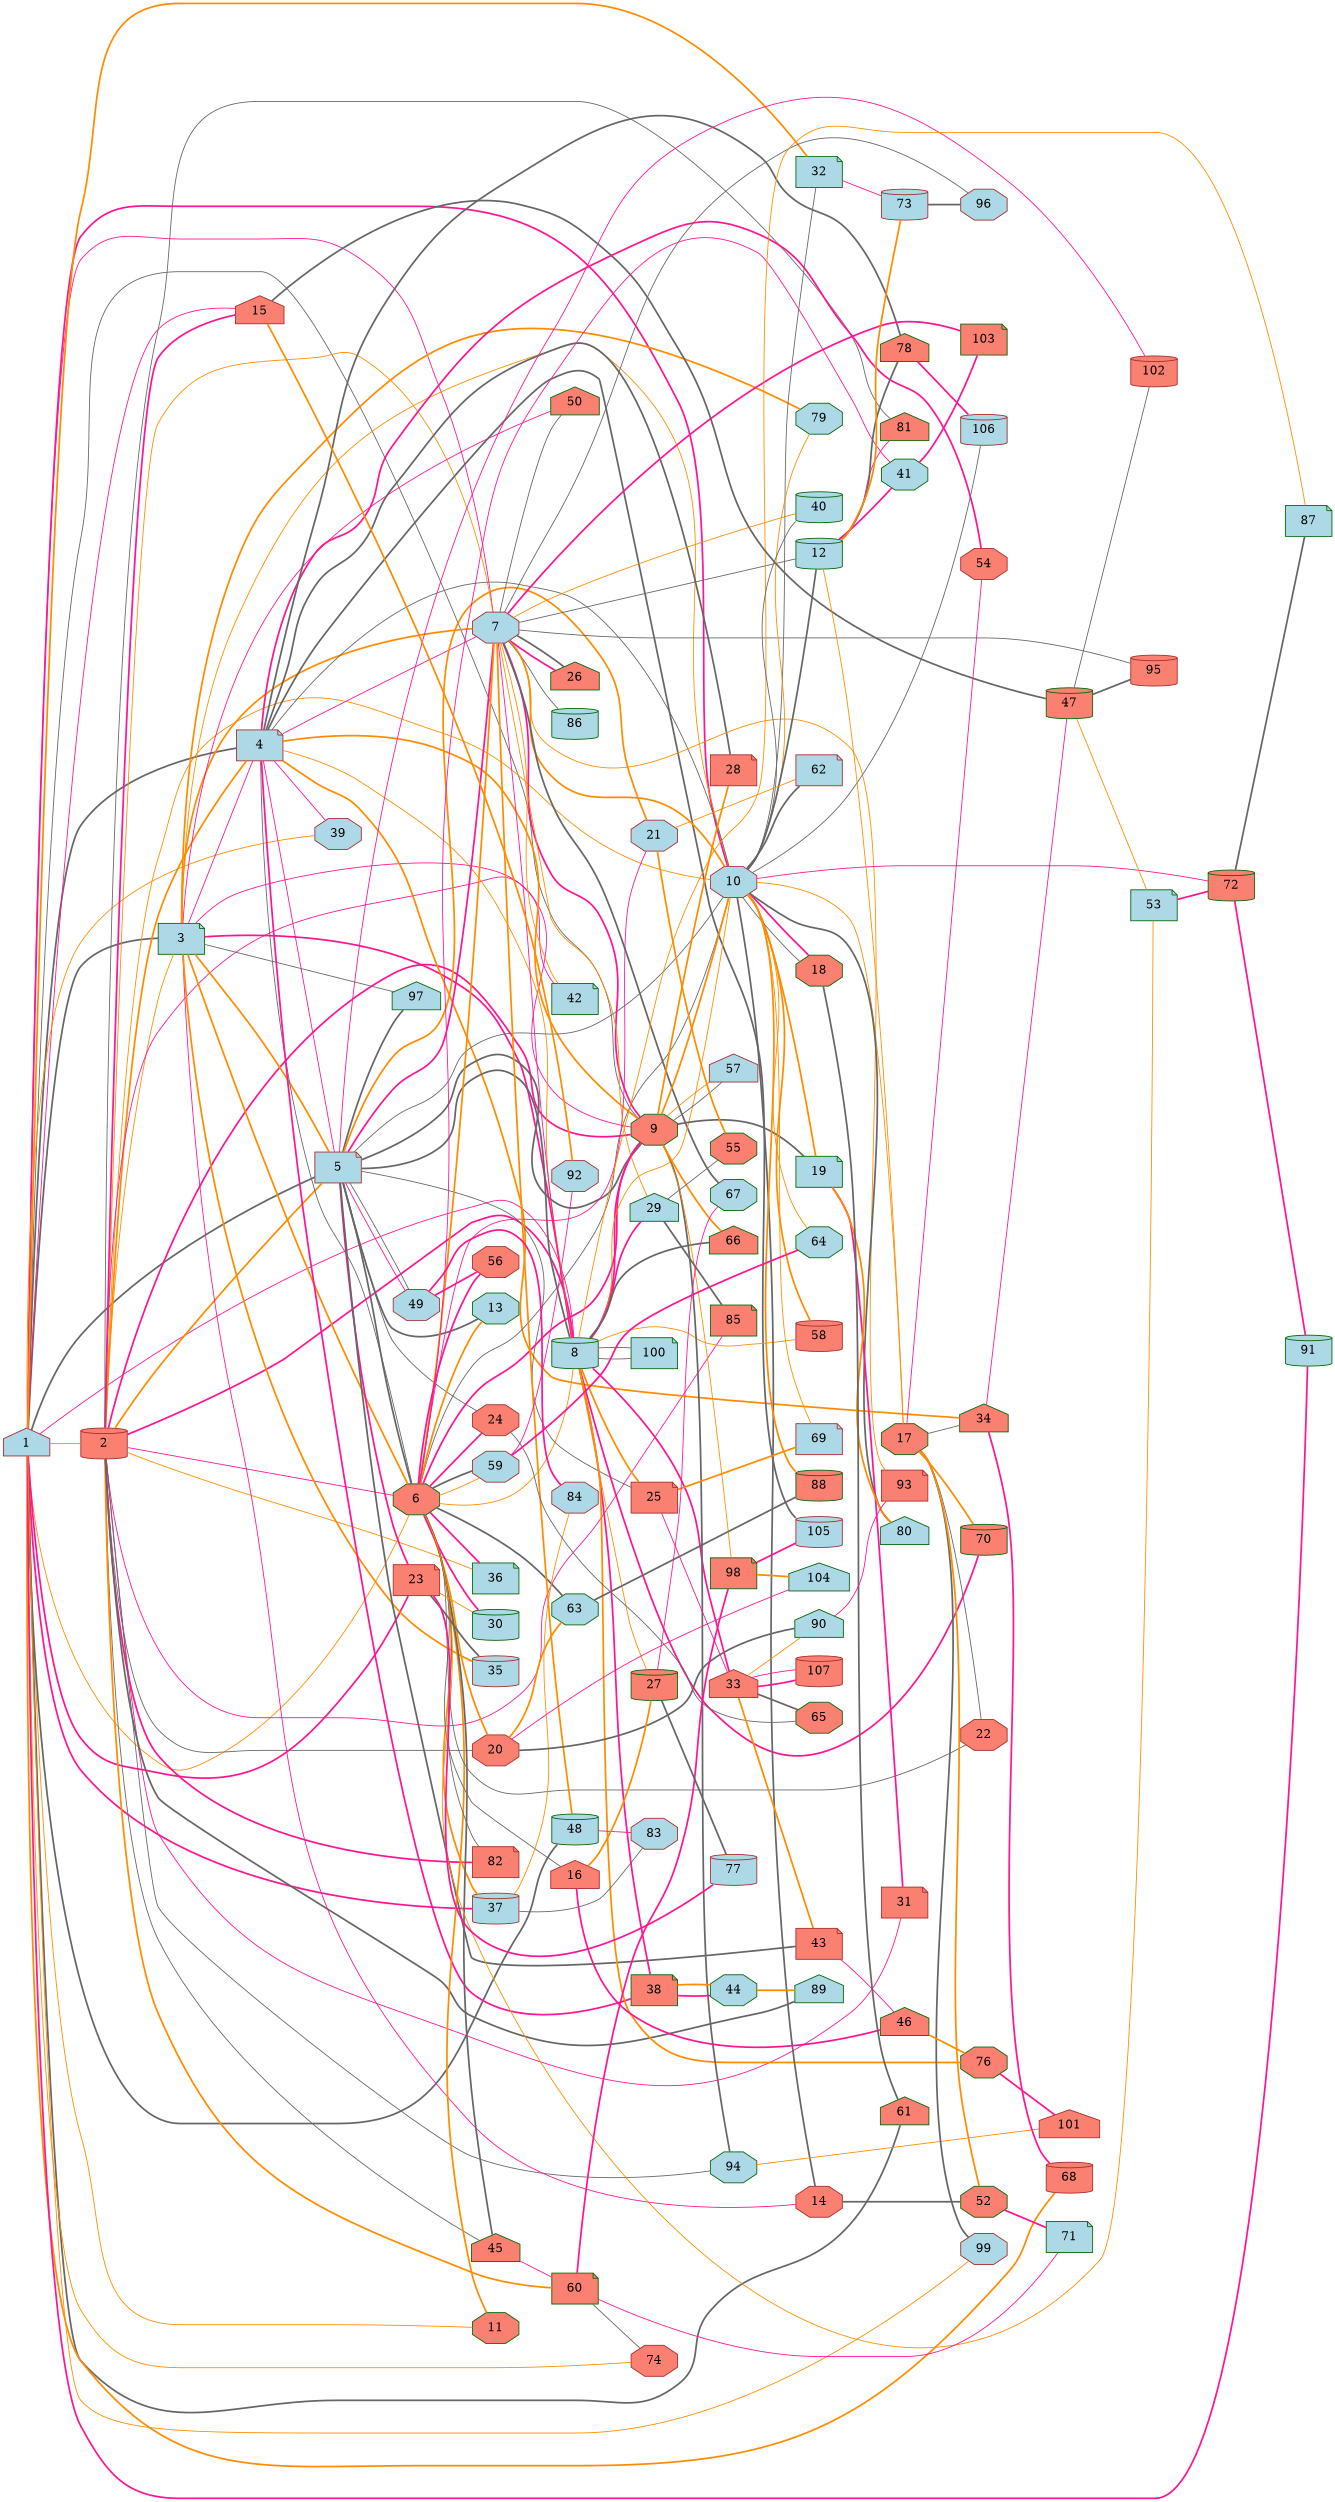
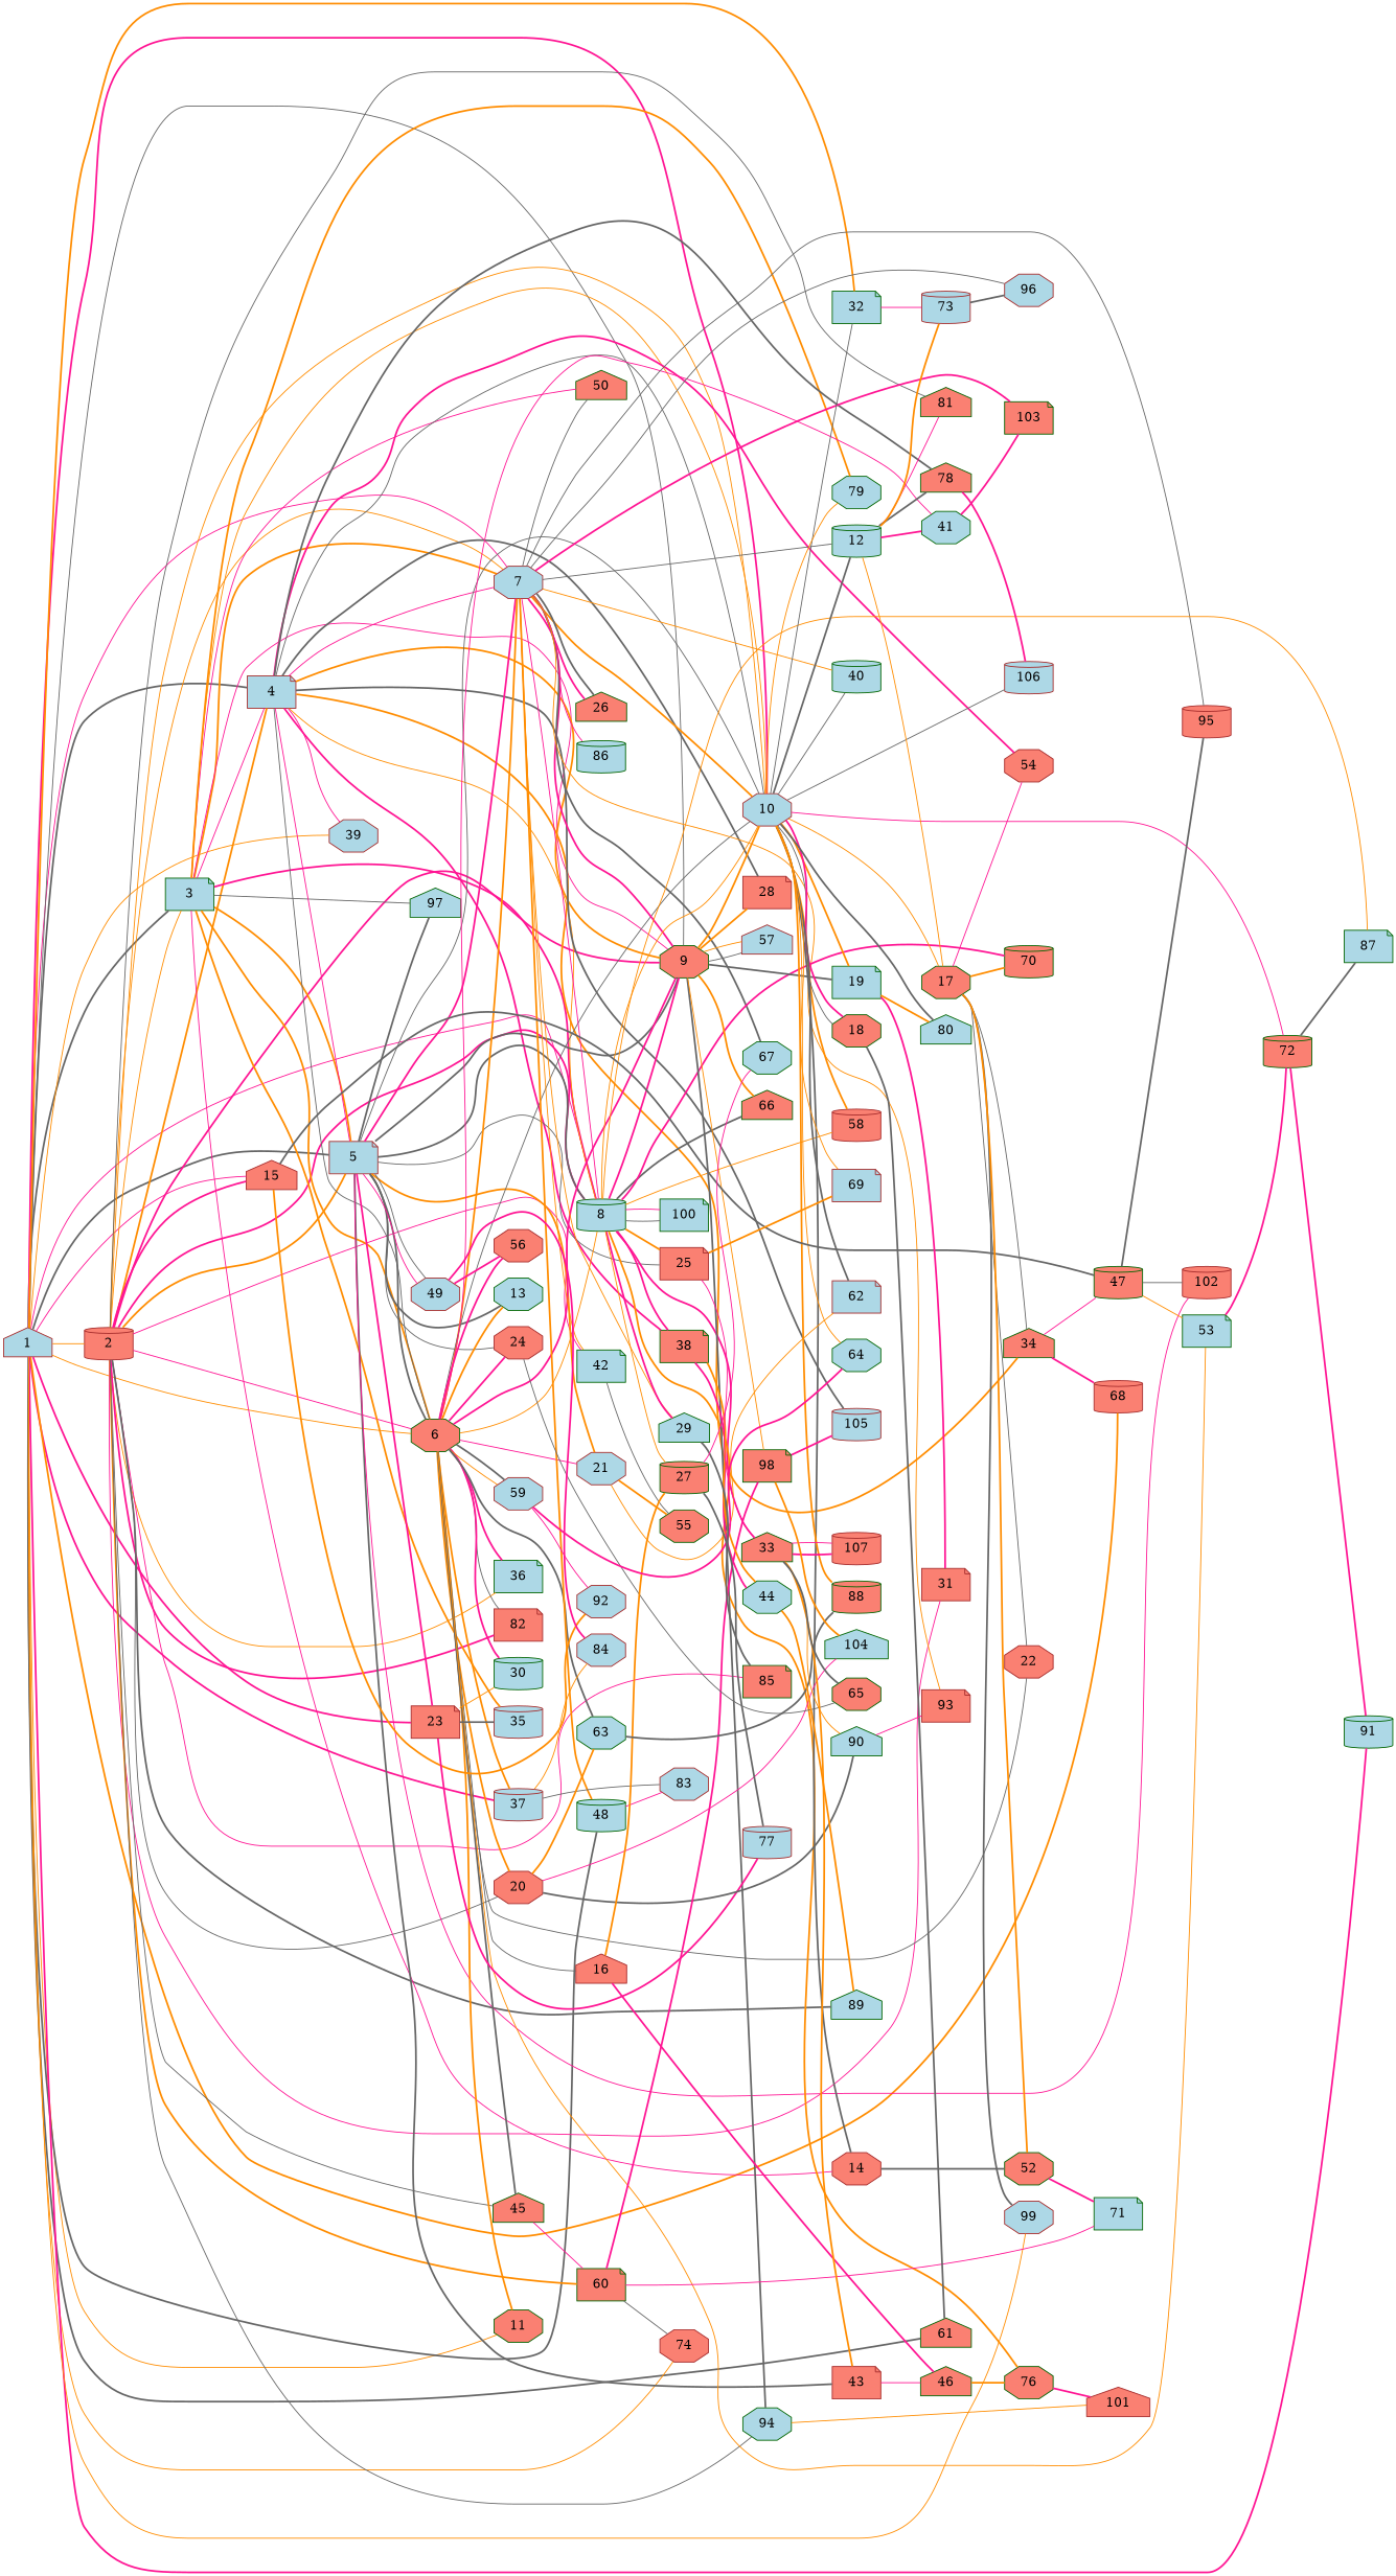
  graph {
    rankdir=LR
    node [color=darkgreen fillcolor=lightblue shape=octagon style=filled]
    edge [color=deeppink style=bold]
    1 [color=brown shape=house]
    2 [color=brown fillcolor=salmon shape=cylinder]
    3 [shape=note]
    4 [color=brown shape=note]
    5 [color=brown shape=note]
    6 [fillcolor=salmon]
    7 [color=brown]
    8 [shape=cylinder]
    9 [fillcolor=salmon]
    10 [color=brown]
    11 [fillcolor=salmon]
    15 [color=brown fillcolor=salmon shape=house]
    23 [color=brown fillcolor=salmon shape=note]
    32 [shape=note]
    37 [color=brown shape=cylinder]
    39 [color=brown]
    48 [shape=cylinder]
    61 [fillcolor=salmon shape=house]
    68 [color=brown fillcolor=salmon shape=cylinder]
    74 [color=brown fillcolor=salmon]
    91 [shape=cylinder]
    99 [color=brown]
    20 [color=brown fillcolor=salmon]
    31 [color=brown fillcolor=salmon shape=note]
    36 [shape=note]
    42 [shape=note]
    45 [fillcolor=salmon shape=house]
    60 [fillcolor=salmon shape=note]
    81 [fillcolor=salmon shape=house]
    82 [color=brown fillcolor=salmon shape=note]
    85 [fillcolor=salmon shape=note]
    89 [shape=house]
    94
    14 [color=brown fillcolor=salmon]
    35 [color=brown shape=cylinder]
    50 [fillcolor=salmon shape=house]
    79
    97 [shape=house]
    28 [color=brown fillcolor=salmon shape=note]
    34 [fillcolor=salmon shape=house]
    38 [fillcolor=salmon shape=note]
    54 [color=brown fillcolor=salmon]
    78 [fillcolor=salmon shape=house]
    105 [color=brown shape=cylinder]
    13
    21 [color=brown]
    24 [color=brown fillcolor=salmon]
    25 [color=brown fillcolor=salmon shape=note]
    43 [color=brown fillcolor=salmon shape=note]
    49 [color=brown]
    102 [color=brown fillcolor=salmon shape=cylinder]
    16 [color=brown fillcolor=salmon shape=house]
    22 [color=brown fillcolor=salmon]
    30 [shape=cylinder]
    41
    53 [shape=note]
    56 [color=brown fillcolor=salmon]
    59 [color=brown]
    63
    12 [shape=cylinder]
    26 [fillcolor=salmon shape=house]
    29 [shape=house]
    40 [shape=cylinder]
    67
    86 [shape=cylinder]
    93 [color=brown fillcolor=salmon shape=note]
    95 [color=brown fillcolor=salmon shape=cylinder]
    96 [color=brown]
    103 [fillcolor=salmon shape=note]
    27 [fillcolor=salmon shape=cylinder]
-   33 [color=brown fillcolor=salmon shape=house]
+   33 [fillcolor=salmon shape=house]
    58 [color=brown fillcolor=salmon shape=cylinder]
    66 [fillcolor=salmon shape=house]
    70 [fillcolor=salmon shape=cylinder]
    76 [fillcolor=salmon]
    87 [shape=note]
    100 [shape=note]
    19 [shape=note]
    57 [color=brown shape=house]
    98 [fillcolor=salmon shape=note]
    17 [fillcolor=salmon]
    18 [fillcolor=salmon]
    62 [color=brown shape=note]
    64
    69 [color=brown shape=note]
    72 [fillcolor=salmon shape=cylinder]
    80 [shape=house]
    88 [fillcolor=salmon shape=cylinder]
    106 [color=brown shape=cylinder]
    47 [fillcolor=salmon shape=cylinder]
    92 [color=brown]
    77 [color=brown shape=cylinder]
    73 [color=brown shape=cylinder]
    83 [color=brown]
    84 [color=brown]
    90 [shape=house]
    104 [shape=house]
    55 [fillcolor=salmon]
    71 [shape=note]
    101 [color=brown fillcolor=salmon shape=house]
    52 [fillcolor=salmon]
    44
    65 [fillcolor=salmon]
    46 [fillcolor=salmon shape=house]
    107 [color=brown fillcolor=salmon shape=cylinder]
    1 -- 2 [color=darkorange style=solid]
    1 -- 3 [color=gray40]
    1 -- 4 [color=gray40]
    1 -- 5 [color=gray40]
    1 -- 6 [color=darkorange style=solid]
    1 -- 7 [style=solid]
    1 -- 8 [style=solid]
    1 -- 9 [color=gray40 style=solid]
    1 -- 10
    1 -- 11 [color=darkorange style=solid]
    1 -- 15 [style=solid]
    1 -- 23
    1 -- 32 [color=darkorange]
    1 -- 37
    1 -- 39 [color=darkorange style=solid]
    1 -- 48 [color=gray40]
    1 -- 61 [color=gray40]
    1 -- 68 [color=darkorange]
    1 -- 74 [color=darkorange style=solid]
    1 -- 91
    1 -- 99 [color=darkorange style=solid]
    2 -- 3 [color=darkorange style=solid]
    2 -- 4 [color=darkorange]
    2 -- 5 [color=darkorange]
    2 -- 6 [style=solid]
    2 -- 7 [color=darkorange style=solid]
    2 -- 8
    2 -- 9
    2 -- 10 [color=darkorange style=solid]
    2 -- 15
    2 -- 20 [color=gray40 style=solid]
    2 -- 31 [style=solid]
    2 -- 36 [color=darkorange style=solid]
    2 -- 42 [style=solid]
    2 -- 45 [color=gray40 style=solid]
    2 -- 60 [color=darkorange]
    2 -- 81 [color=gray40 style=solid]
    2 -- 82
    2 -- 85 [style=solid]
    2 -- 89 [color=gray40]
    2 -- 94 [color=gray40 style=solid]
    3 -- 4 [style=solid]
    3 -- 5 [color=darkorange]
    3 -- 6 [color=darkorange]
    3 -- 7 [color=darkorange]
    3 -- 8
    3 -- 9 [style=solid]
    3 -- 10 [color=darkorange style=solid]
    3 -- 14 [style=solid]
    3 -- 35 [color=darkorange]
    3 -- 50 [style=solid]
    3 -- 79 [color=darkorange]
    3 -- 97 [color=gray40 style=solid]
    4 -- 5 [style=solid]
    4 -- 6 [color=gray40 style=solid]
    4 -- 7 [style=solid]
    4 -- 8 [color=darkorange style=solid]
    4 -- 9 [color=darkorange]
    4 -- 10 [color=gray40 style=solid]
    4 -- 39 [style=solid]
    4 -- 28 [color=gray40]
    4 -- 34 [color=darkorange]
    4 -- 38
    4 -- 54
    4 -- 78 [color=gray40]
    4 -- 105 [color=gray40]
    5 -- 6 [color=gray40]
    5 -- 7
    5 -- 8 [color=gray40]
    5 -- 9 [color=gray40]
    5 -- 10 [color=gray40 style=solid]
    5 -- 23
    5 -- 97 [color=gray40]
    5 -- 13 [color=gray40]
    5 -- 21 [color=darkorange]
    5 -- 24 [color=gray40 style=solid]
    5 -- 25 [color=gray40 style=solid]
    5 -- 43 [color=gray40]
    5 -- 49 [style=solid]
    5 -- 49 [color=gray40 style=solid]
    5 -- 102 [style=solid]
    6 -- 7 [color=darkorange]
    6 -- 8 [color=darkorange style=solid]
    6 -- 9
    6 -- 10 [color=gray40 style=solid]
    6 -- 11 [color=darkorange]
    6 -- 37 [color=darkorange]
    6 -- 20 [color=darkorange]
    6 -- 36
    6 -- 45 [color=gray40]
    6 -- 82 [color=gray40 style=solid]
    6 -- 13 [color=darkorange]
    6 -- 21 [style=solid]
    6 -- 24
    6 -- 16 [color=gray40 style=solid]
    6 -- 22 [color=gray40 style=solid]
    6 -- 30
    6 -- 41 [style=solid]
    6 -- 53 [color=darkorange style=solid]
    6 -- 56
    6 -- 59 [color=darkorange style=solid]
    6 -- 59 [color=gray40]
    6 -- 63 [color=gray40]
    7 -- 8 [style=solid]
    7 -- 9
    7 -- 10 [color=darkorange]
    7 -- 48 [color=darkorange]
    7 -- 42 [color=darkorange style=solid]
    7 -- 50 [color=gray40 style=solid]
    7 -- 12 [color=gray40 style=solid]
    7 -- 26
    7 -- 26 [color=gray40]
    7 -- 29 [color=darkorange style=solid]
    7 -- 40 [color=darkorange style=solid]
    7 -- 67 [color=gray40]
-   7 -- 86 [color=gray40 style=solid]
+   7 -- 86 [style=solid]
    7 -- 93 [color=darkorange style=solid]
    7 -- 95 [color=gray40 style=solid]
    7 -- 96 [color=gray40 style=solid]
    7 -- 103
    8 -- 9
    8 -- 10 [color=darkorange style=solid]
    8 -- 38
    8 -- 25 [color=darkorange]
    8 -- 29
    8 -- 27 [color=darkorange style=solid]
    8 -- 33
    8 -- 58 [color=darkorange style=solid]
    8 -- 66 [color=gray40]
    8 -- 70
    8 -- 76 [color=darkorange]
    8 -- 87 [color=darkorange style=solid]
    8 -- 100 [color=gray40 style=solid]
    8 -- 100 [style=solid]
    9 -- 10 [color=darkorange]
    9 -- 94 [color=gray40]
    9 -- 28 [color=darkorange]
    9 -- 66 [color=darkorange]
    9 -- 19 [color=gray40]
    9 -- 57 [color=gray40 style=solid]
    9 -- 57 [color=darkorange style=solid]
    9 -- 98 [color=darkorange style=solid]
    10 -- 32 [color=gray40 style=solid]
    10 -- 14 [color=gray40]
    10 -- 79 [color=darkorange style=solid]
    10 -- 12 [color=gray40]
    10 -- 40 [color=gray40 style=solid]
    10 -- 58 [color=darkorange]
    10 -- 19 [color=darkorange]
    10 -- 17 [color=darkorange style=solid]
    10 -- 18 [color=gray40 style=solid]
    10 -- 18
    10 -- 62 [color=gray40]
    10 -- 64 [color=darkorange style=solid]
    10 -- 69 [color=darkorange style=solid]
    10 -- 72 [style=solid]
    10 -- 80 [color=gray40]
    10 -- 88 [color=darkorange]
    10 -- 106 [color=gray40 style=solid]
    15 -- 47 [color=gray40]
    15 -- 92 [color=darkorange]
    23 -- 35 [color=gray40]
    23 -- 30 [color=darkorange style=solid]
    23 -- 77
    32 -- 73 [style=solid]
    37 -- 83 [color=gray40 style=solid]
    37 -- 84 [color=darkorange style=solid]
    48 -- 83 [style=solid]
    20 -- 63 [color=darkorange]
    20 -- 90 [color=gray40]
    20 -- 104 [style=solid]
-   29 -- 55 [color=gray40 style=solid]
+   42 -- 55 [color=gray40 style=solid]
    45 -- 60 [style=solid]
    60 -- 74 [color=gray40 style=solid]
    60 -- 98
    60 -- 71 [style=solid]
    94 -- 101 [color=darkorange style=solid]
    14 -- 52 [color=gray40]
    34 -- 68
    34 -- 47 [style=solid]
    38 -- 44
    38 -- 44 [color=darkorange]
    78 -- 106
    21 -- 62 [color=darkorange style=solid]
    21 -- 55 [color=darkorange]
    24 -- 65 [color=gray40 style=solid]
    25 -- 33 [style=solid]
    25 -- 69 [color=darkorange]
    43 -- 46 [style=solid]
    49 -- 56
    49 -- 84
    16 -- 27 [color=darkorange]
    16 -- 46
    41 -- 103
    53 -- 72
    59 -- 64
    59 -- 92 [style=solid]
    63 -- 88 [color=gray40]
    12 -- 81 [style=solid]
    12 -- 78 [color=gray40]
    12 -- 41
    12 -- 17 [color=darkorange style=solid]
    12 -- 73 [color=darkorange]
    29 -- 85 [color=gray40]
    27 -- 67 [style=solid]
    27 -- 77 [color=gray40]
    33 -- 43 [color=darkorange]
    33 -- 90 [color=darkorange style=solid]
    33 -- 65 [color=gray40]
    33 -- 107
    33 -- 107 [style=solid]
    76 -- 101
    19 -- 31
    19 -- 80 [color=darkorange]
    98 -- 105
    98 -- 104 [color=darkorange]
    17 -- 99 [color=gray40]
    17 -- 34 [color=gray40 style=solid]
    17 -- 54 [style=solid]
    17 -- 22 [color=gray40 style=solid]
    17 -- 70 [color=darkorange]
    17 -- 52 [color=darkorange]
    18 -- 61 [color=gray40]
    72 -- 91
    72 -- 87 [color=gray40]
    47 -- 102 [color=gray40 style=solid]
    47 -- 53 [color=darkorange style=solid]
    47 -- 95 [color=gray40]
    73 -- 96 [color=gray40]
    90 -- 93 [style=solid]
    52 -- 71
    44 -- 89 [color=darkorange]
    46 -- 76 [color=darkorange]
  }
